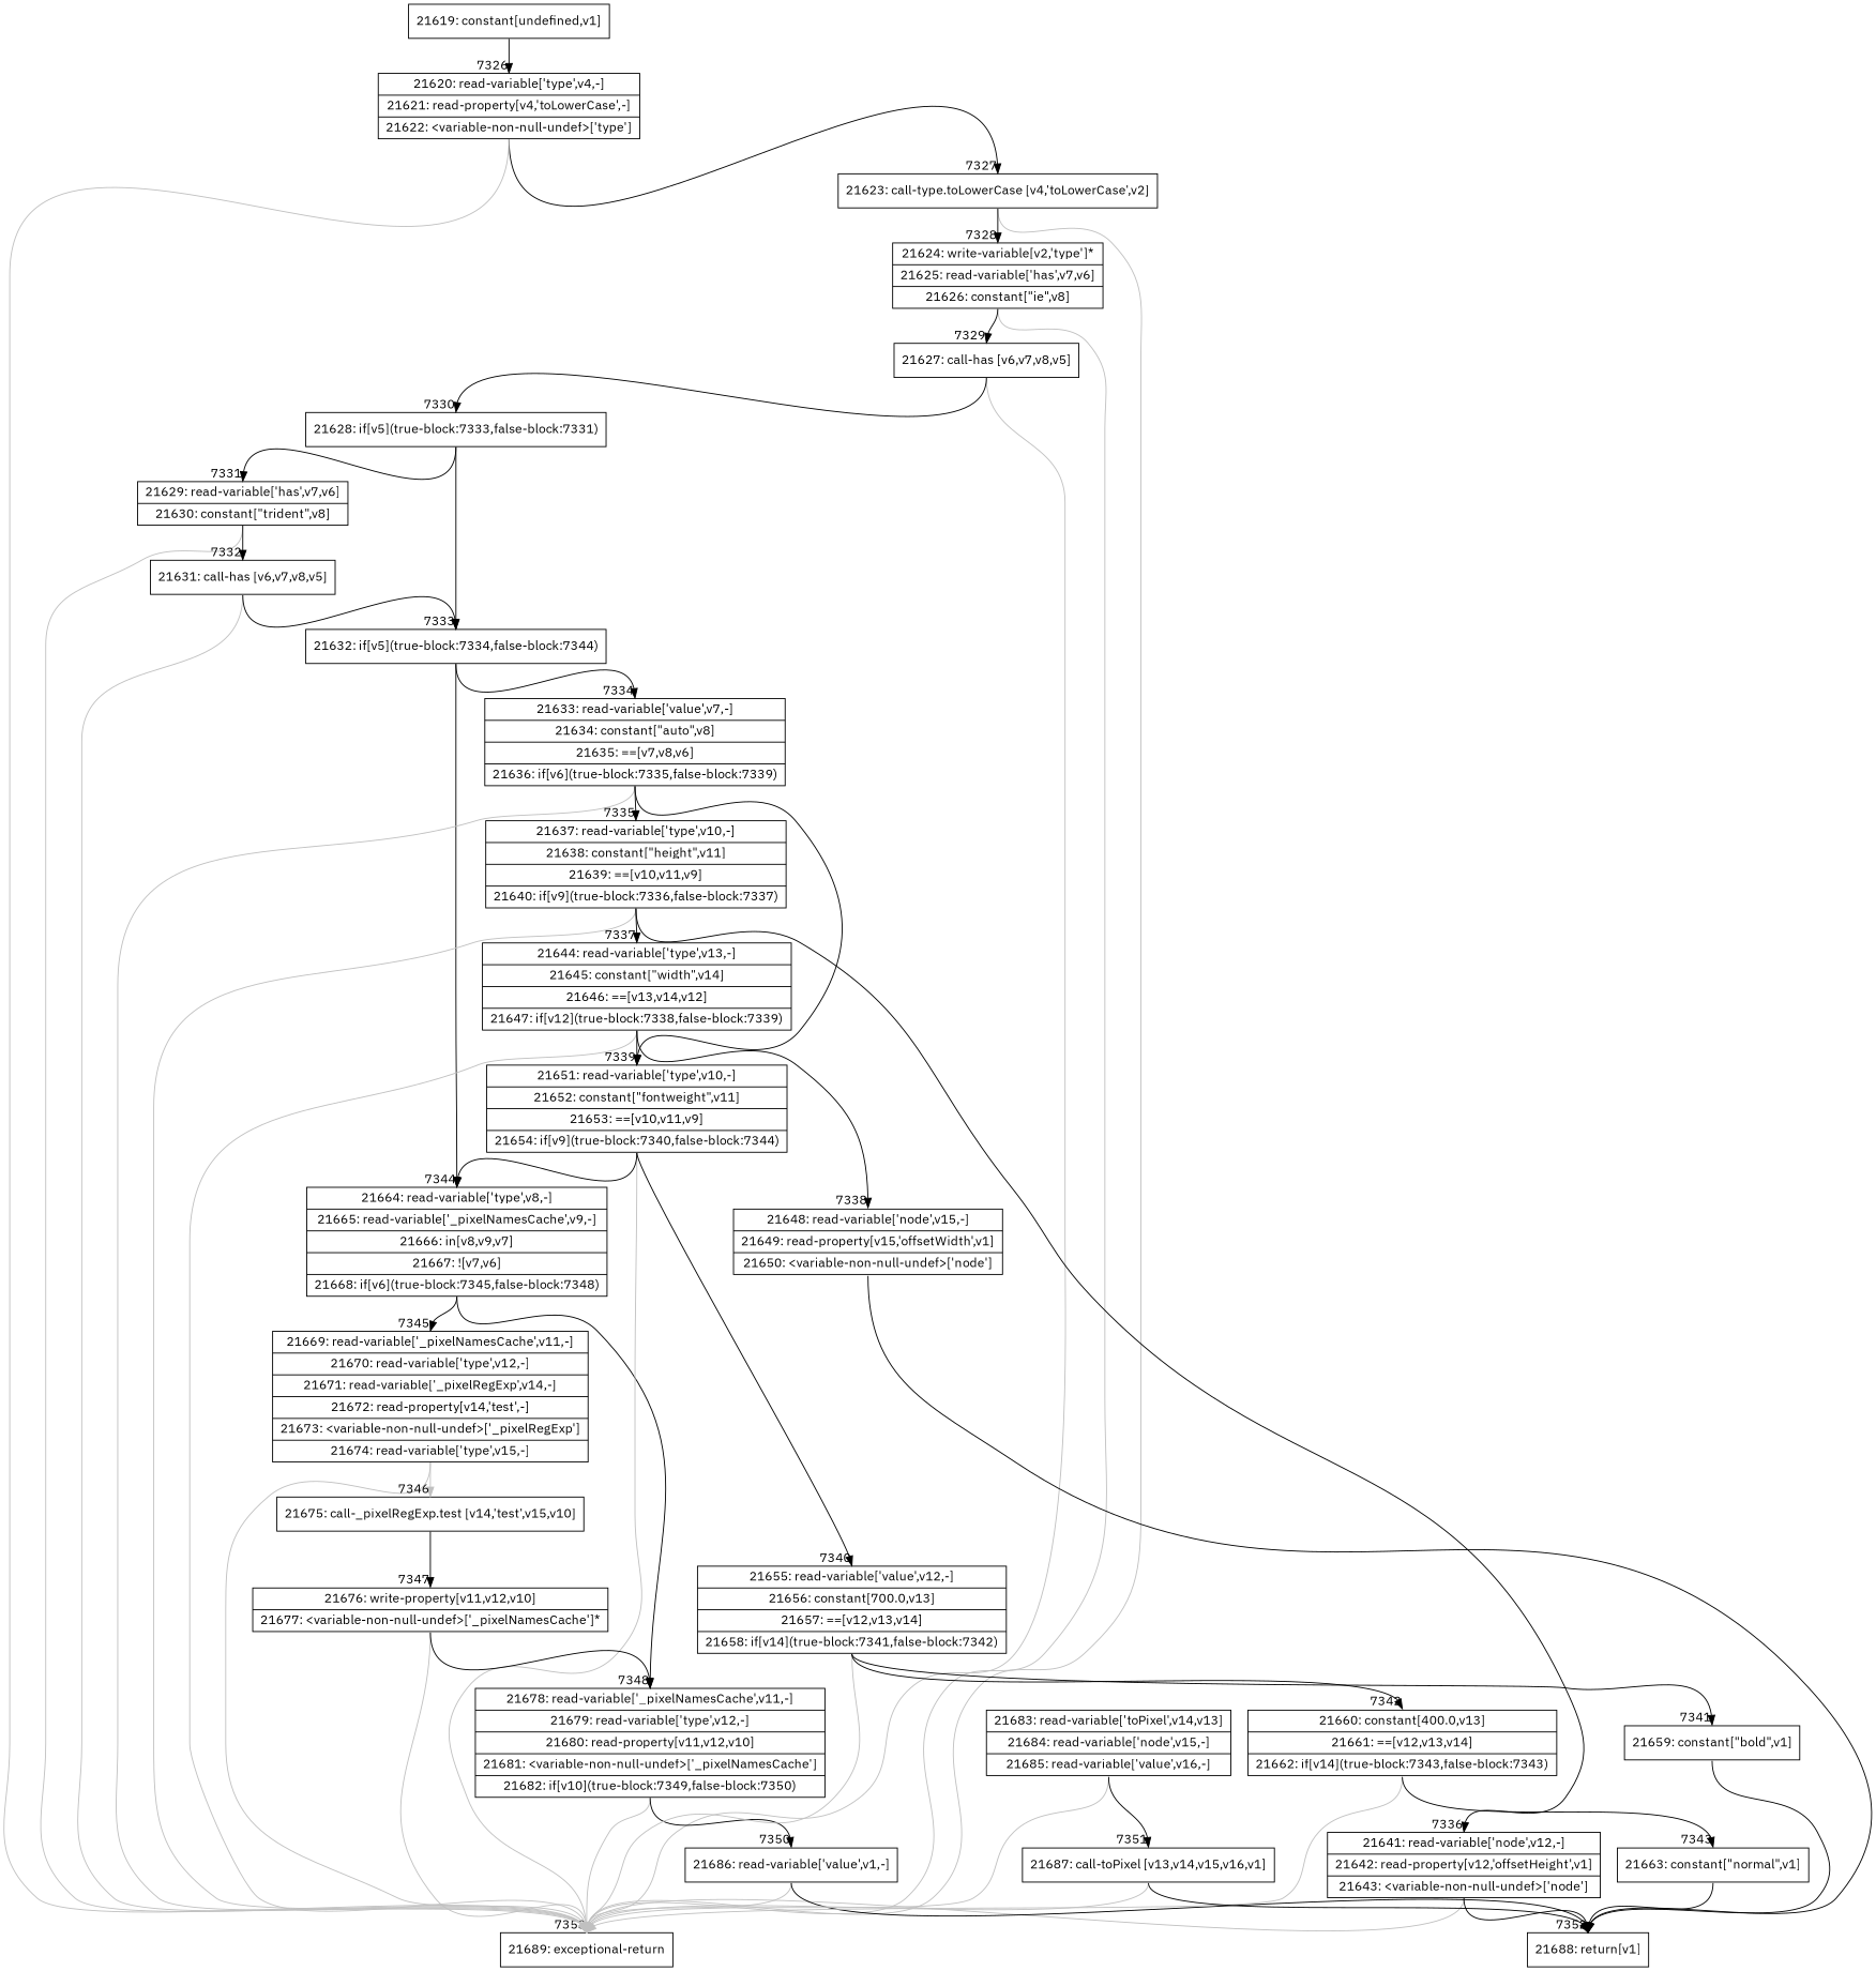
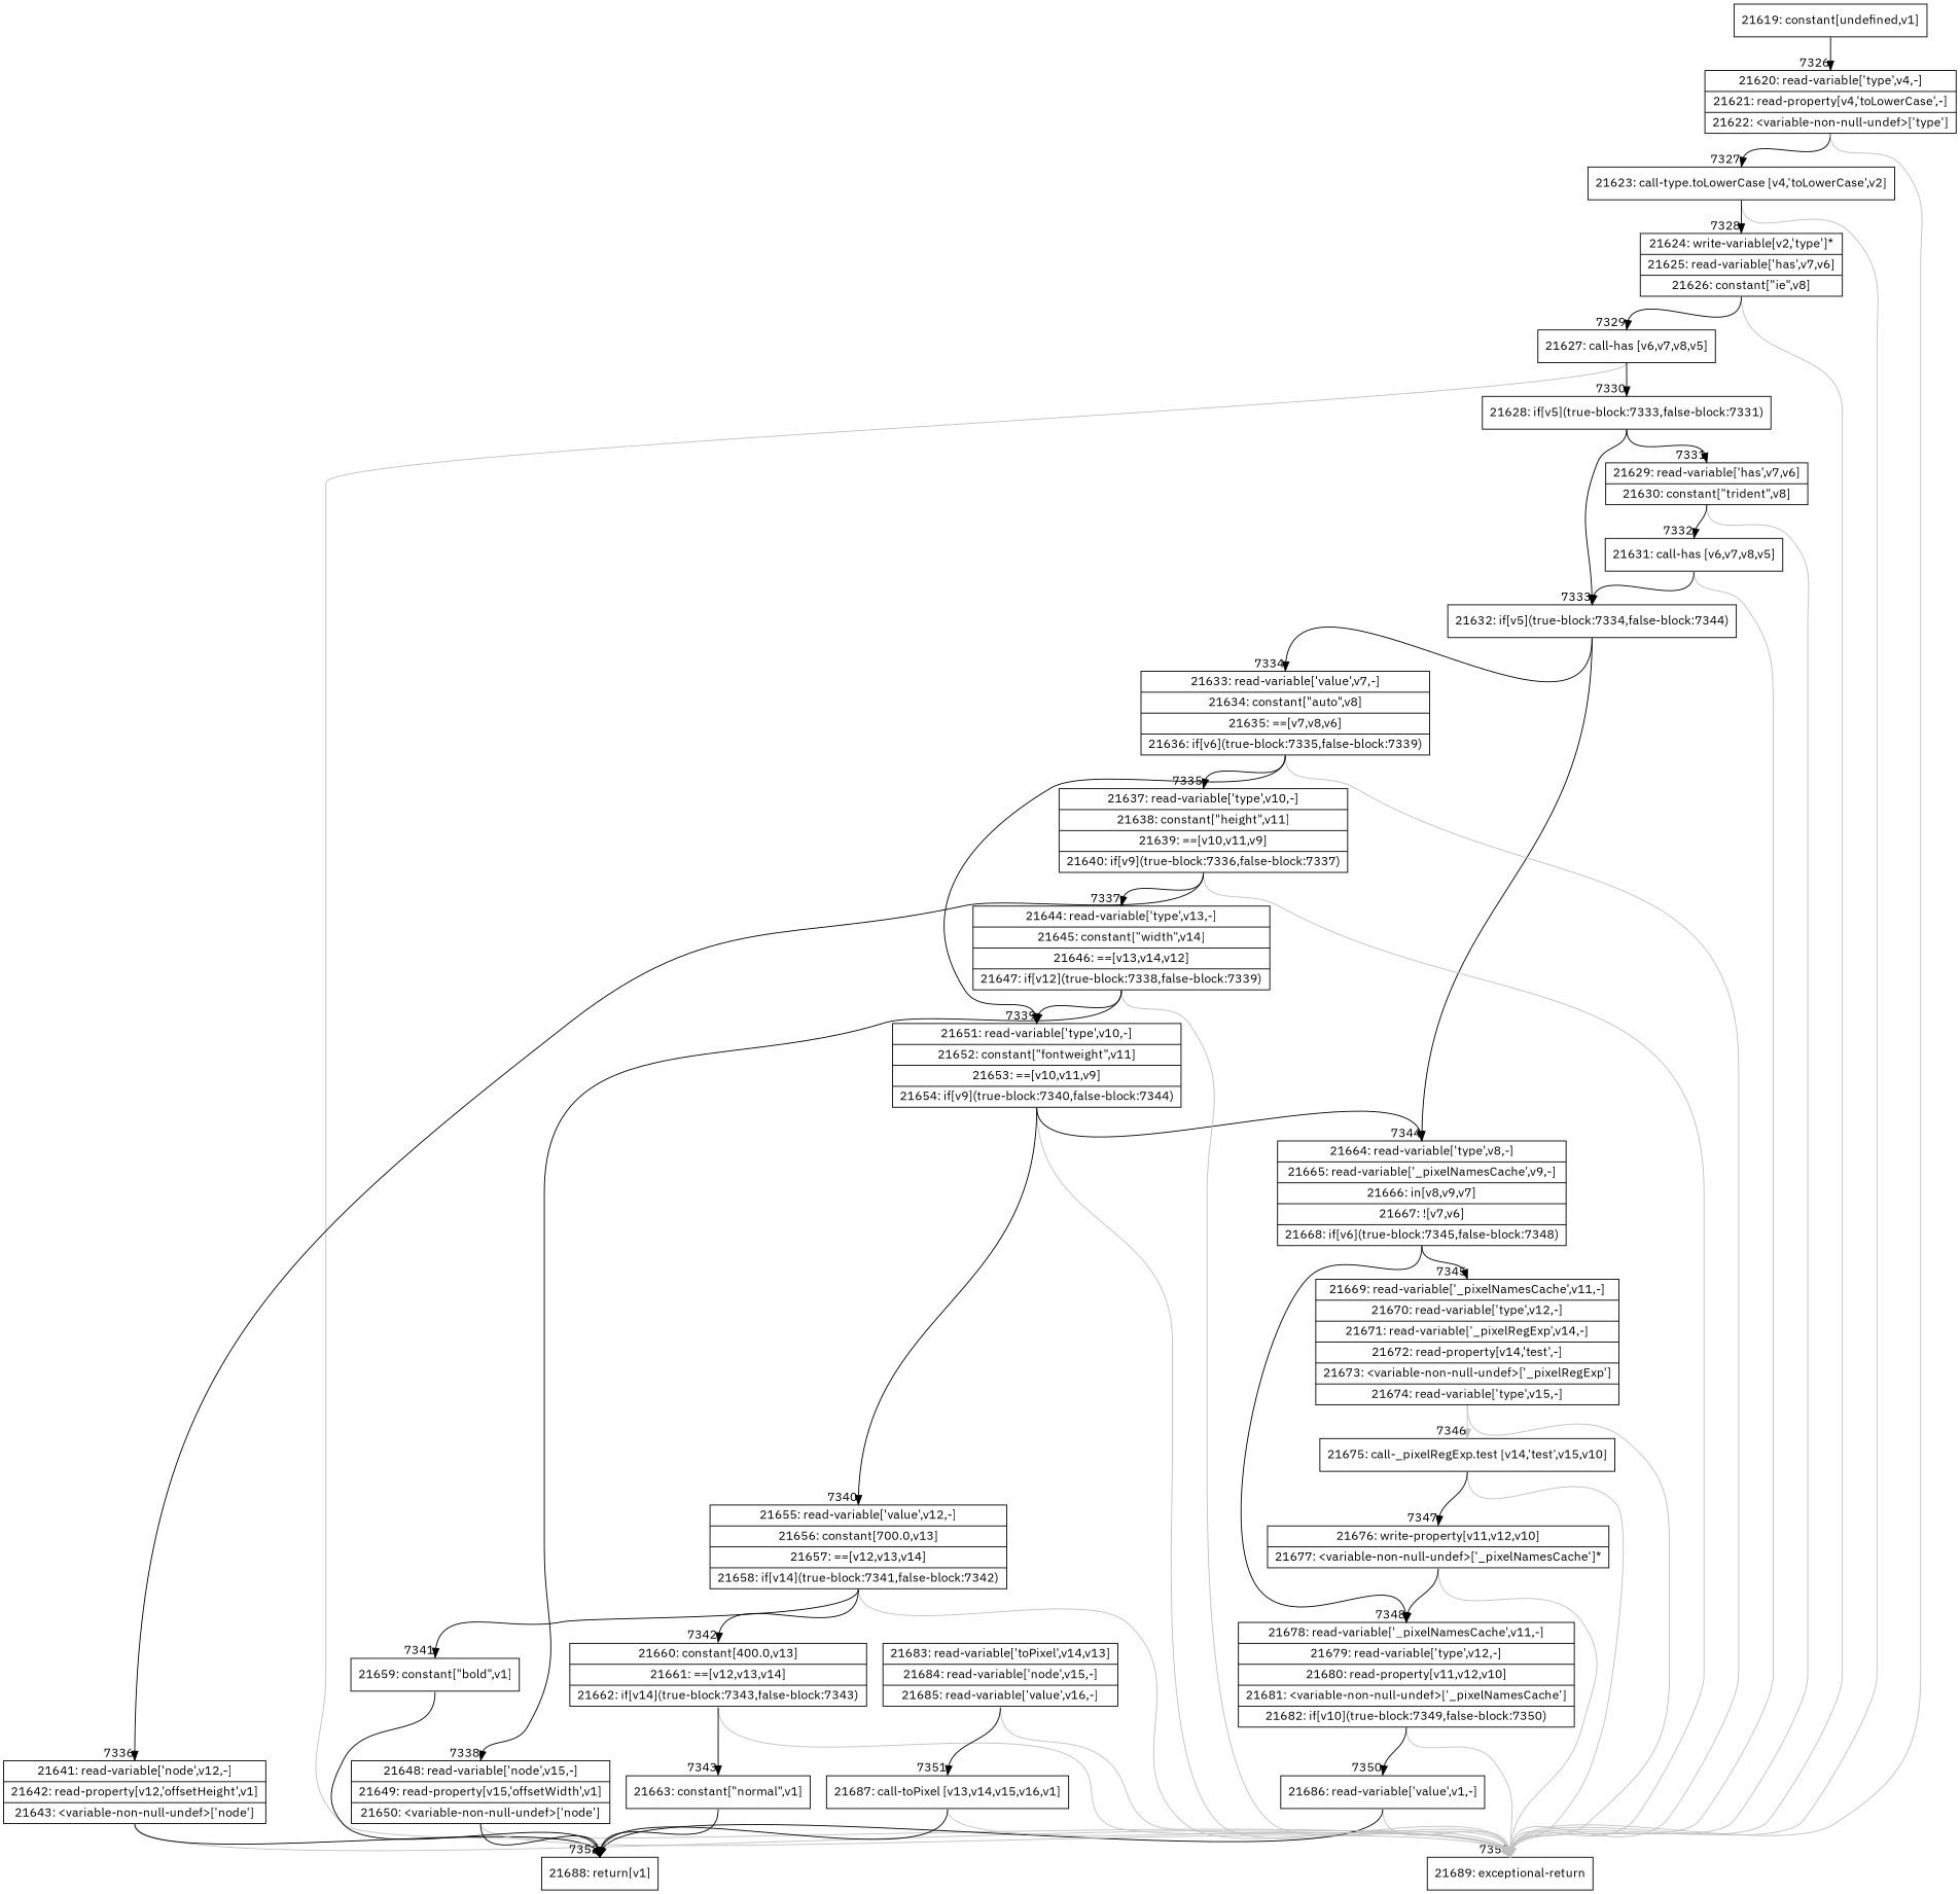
  digraph {
    fontname="IBM Plex Sans"
    rankdir=TD
    node [fontname="IBM Plex Sans" shape=record]
    edge [fontname="IBM Plex Sans" headport=n tailport=s]
    n1 [label="{21619: constant[undefined,v1]}"]
    n2 [label="{21620: read-variable['type',v4,-]|21621: read-property[v4,'toLowerCase',-]|21622: \<variable-non-null-undef\>['type']}"]
    n3 [label="{21623: call-type.toLowerCase [v4,'toLowerCase',v2]}"]
    n4 [label="{21689: exceptional-return}"]
    n5 [label="{21624: write-variable[v2,'type']*|21625: read-variable['has',v7,v6]|21626: constant[\"ie\",v8]}"]
    n6 [label="{21627: call-has [v6,v7,v8,v5]}"]
    n7 [label="{21628: if[v5](true-block:7333,false-block:7331)}"]
    n8 [label="{21632: if[v5](true-block:7334,false-block:7344)}"]
    n9 [label="{21629: read-variable['has',v7,v6]|21630: constant[\"trident\",v8]}"]
    n10 [label="{21633: read-variable['value',v7,-]|21634: constant[\"auto\",v8]|21635: ==[v7,v8,v6]|21636: if[v6](true-block:7335,false-block:7339)}"]
    n11 [label="{21664: read-variable['type',v8,-]|21665: read-variable['_pixelNamesCache',v9,-]|21666: in[v8,v9,v7]|21667: ![v7,v6]|21668: if[v6](true-block:7345,false-block:7348)}"]
    n12 [label="{21631: call-has [v6,v7,v8,v5]}"]
    n13 [label="{21637: read-variable['type',v10,-]|21638: constant[\"height\",v11]|21639: ==[v10,v11,v9]|21640: if[v9](true-block:7336,false-block:7337)}"]
    n14 [label="{21651: read-variable['type',v10,-]|21652: constant[\"fontweight\",v11]|21653: ==[v10,v11,v9]|21654: if[v9](true-block:7340,false-block:7344)}"]
    n15 [label="{21669: read-variable['_pixelNamesCache',v11,-]|21670: read-variable['type',v12,-]|21671: read-variable['_pixelRegExp',v14,-]|21672: read-property[v14,'test',-]|21673: \<variable-non-null-undef\>['_pixelRegExp']|21674: read-variable['type',v15,-]}"]
    n16 [label="{21678: read-variable['_pixelNamesCache',v11,-]|21679: read-variable['type',v12,-]|21680: read-property[v11,v12,v10]|21681: \<variable-non-null-undef\>['_pixelNamesCache']|21682: if[v10](true-block:7349,false-block:7350)}"]
    n17 [label="{21641: read-variable['node',v12,-]|21642: read-property[v12,'offsetHeight',v1]|21643: \<variable-non-null-undef\>['node']}"]
    n18 [label="{21644: read-variable['type',v13,-]|21645: constant[\"width\",v14]|21646: ==[v13,v14,v12]|21647: if[v12](true-block:7338,false-block:7339)}"]
    n19 [label="{21655: read-variable['value',v12,-]|21656: constant[700.0,v13]|21657: ==[v12,v13,v14]|21658: if[v14](true-block:7341,false-block:7342)}"]
    n20 [label="{21675: call-_pixelRegExp.test [v14,'test',v15,v10]}"]
    n21 [label="{21686: read-variable['value',v1,-]}"]
    n22 [label="{21688: return[v1]}"]
    n23 [label="{21648: read-variable['node',v15,-]|21649: read-property[v15,'offsetWidth',v1]|21650: \<variable-non-null-undef\>['node']}"]
    n24 [label="{21659: constant[\"bold\",v1]}"]
    n25 [label="{21660: constant[400.0,v13]|21661: ==[v12,v13,v14]|21662: if[v14](true-block:7343,false-block:7343)}"]
    n26 [label="{21663: constant[\"normal\",v1]}"]
    n27 [label="{21676: write-property[v11,v12,v10]|21677: \<variable-non-null-undef\>['_pixelNamesCache']*}"]
    n28 [label="{21683: read-variable['toPixel',v14,v13]|21684: read-variable['node',v15,-]|21685: read-variable['value',v16,-]}"]
    n29 [label="{21687: call-toPixel [v13,v14,v15,v16,v1]}"]
    n1 -> n2 [headlabel="      7326"]
    n2 -> n3 [headlabel="      7327"]
    n2 -> n4 [color=gray headlabel="      7353"]
    n3 -> n4 [color=gray]
    n3 -> n5 [headlabel="      7328"]
    n5 -> n4 [color=gray]
    n5 -> n6 [headlabel="      7329"]
    n6 -> n4 [color=gray]
    n6 -> n7 [headlabel="      7330"]
    n7 -> n8 [headlabel="      7333"]
    n7 -> n9 [headlabel="      7331"]
    n8 -> n10 [headlabel="      7334"]
    n8 -> n11 [headlabel="      7344"]
    n9 -> n4 [color=gray]
    n9 -> n12 [headlabel="      7332"]
    n10 -> n4 [color=gray]
    n10 -> n13 [headlabel="      7335"]
    n10 -> n14 [headlabel="      7339"]
    n11 -> n15 [headlabel="      7345"]
    n11 -> n16 [headlabel="      7348"]
    n12 -> n4 [color=gray]
    n12 -> n8
    n13 -> n4 [color=gray]
    n13 -> n17 [headlabel="      7336"]
    n13 -> n18 [headlabel="      7337"]
    n14 -> n4 [color=gray]
    n14 -> n11
    n14 -> n19 [headlabel="      7340"]
    n15 -> n4 [color=gray]
    n15 -> n20 [color=gray headlabel="      7346"]
    n16 -> n4 [color=gray]
    n16 -> n21 [headlabel="      7350"]
    n17 -> n4 [color=gray]
    n17 -> n22 [headlabel="      7352"]
    n18 -> n4 [color=gray]
    n18 -> n14
    n18 -> n23 [headlabel="      7338"]
    n19 -> n4 [color=gray]
    n19 -> n24 [headlabel="      7341"]
    n19 -> n25 [headlabel="      7342"]
+   n20 -> n4 [color=gray]
    n20 -> n27 [headlabel="      7347"]
    n21 -> n4 [color=gray]
    n21 -> n22
+   n23 -> n4 [color=gray]
    n23 -> n22
    n24 -> n22
    n25 -> n4 [color=gray]
    n25 -> n26 [headlabel="      7343"]
    n26 -> n22
    n27 -> n4 [color=gray]
    n27 -> n16
    n28 -> n4 [color=gray]
    n28 -> n29 [headlabel="      7351"]
    n29 -> n4 [color=gray]
    n29 -> n22
  }
